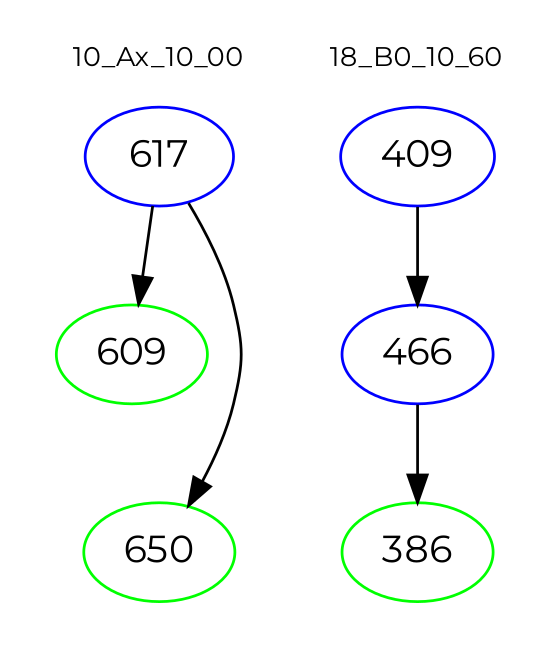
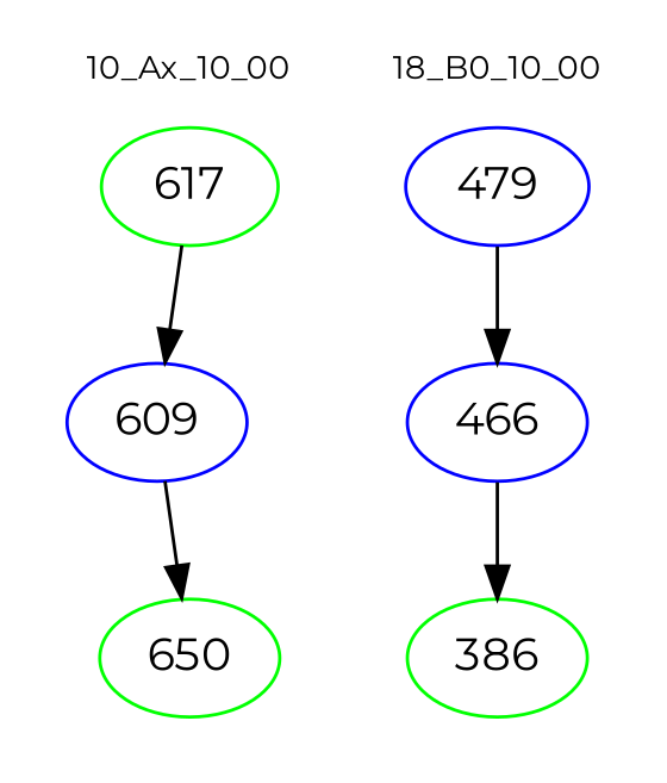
  digraph {
    fontname=Montserrat
    node [color=blue fontname=Montserrat]
    edge [color=black fontname=Montserrat]
-   n1 [label=617]
-   n2 [color=green label=609]
+   n1 [color=green label=617]
+   n2 [label=609]
    n3 [color=green label=650]
-   n4 [label=409]
+   n4 [label=479]
    n5 [label=466]
    n6 [color=green label=386]
    subgraph cluster_1 {
      color=white
      fontsize=10
      label="10_Ax_10_00"
      n1
      n2
      n3
    }
    subgraph cluster_2 {
      color=white
      fontsize=10
-     label="18_B0_10_60"
+     label="18_B0_10_00"
      n4
      n5
      n6
    }
    n1 -> n2
-   n1 -> n3
+   n2 -> n3
    n4 -> n5
    n5 -> n6
  }
